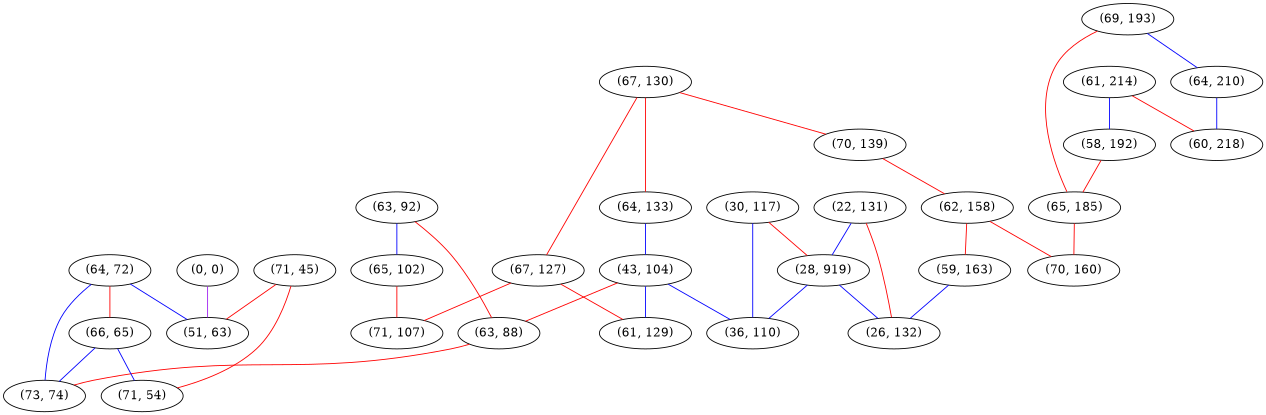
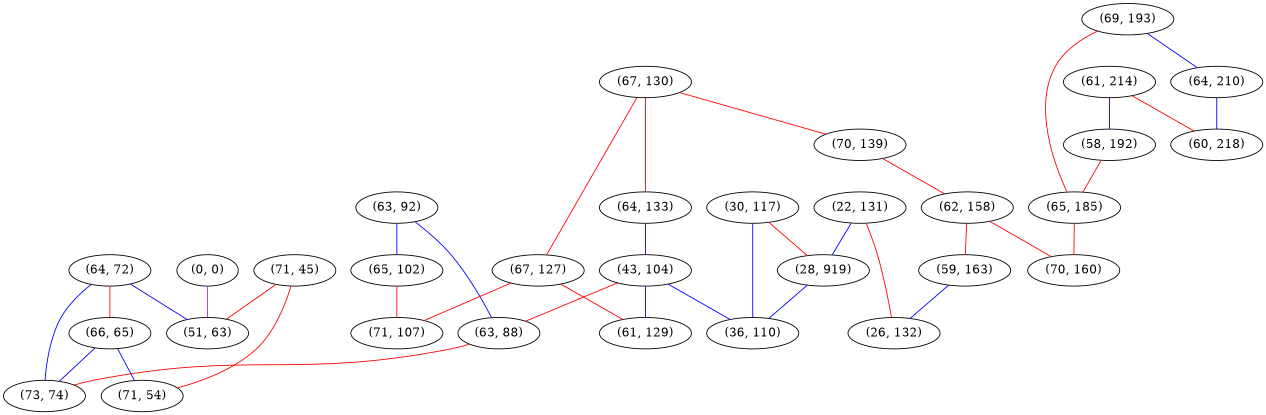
  graph {
    edge [color=red weight=1]
    "(63, 92)"
    "(63, 88)"
    "(65, 102)"
    "(73, 74)"
    "(71, 107)"
    "(67, 130)"
    "(70, 139)"
    "(67, 127)"
    "(64, 133)"
    "(62, 158)"
    "(61, 129)"
    "(43, 104)"
    n13 [label="(64, 72)"]
    "(66, 65)"
    "(51, 63)"
    "(71, 54)"
    n17 [label="(28, 919)"]
    "(30, 117)"
    "(36, 110)"
    "(26, 132)"
    "(59, 163)"
    "(70, 160)"
    "(71, 45)"
    "(61, 214)"
    "(58, 192)"
    "(60, 218)"
    "(65, 185)"
    "(64, 210)"
    "(69, 193)"
    "(22, 131)"
    "(0, 0)"
-   "(63, 92)" -- "(63, 88)"
+   "(63, 92)" -- "(63, 88)" [color=blue]
    "(63, 92)" -- "(65, 102)" [color=blue weight=3]
    "(63, 88)" -- "(73, 74)"
    "(65, 102)" -- "(71, 107)"
    "(67, 130)" -- "(70, 139)"
    "(67, 130)" -- "(67, 127)"
    "(67, 130)" -- "(64, 133)"
    "(70, 139)" -- "(62, 158)"
    "(67, 127)" -- "(71, 107)"
    "(67, 127)" -- "(61, 129)"
    "(64, 133)" -- "(43, 104)" [color=blue weight=3]
    "(62, 158)" -- "(59, 163)"
    "(62, 158)" -- "(70, 160)"
    "(43, 104)" -- "(63, 88)"
    "(43, 104)" -- "(61, 129)" [color=blue weight=3]
    "(43, 104)" -- "(36, 110)" [color=blue weight=3]
    n13 -- "(73, 74)" [color=blue weight=3]
    n13 -- "(66, 65)"
    n13 -- "(51, 63)" [color=blue weight=3]
    "(66, 65)" -- "(73, 74)" [color=blue weight=3]
    "(66, 65)" -- "(71, 54)" [color=blue weight=3]
    n17 -- "(36, 110)" [color=blue weight=3]
-   n17 -- "(26, 132)" [color=blue weight=3]
    "(30, 117)" -- n17
    "(30, 117)" -- "(36, 110)" [color=blue weight=3]
    "(59, 163)" -- "(26, 132)" [color=blue weight=3]
    "(71, 45)" -- "(51, 63)"
    "(71, 45)" -- "(71, 54)"
    "(61, 214)" -- "(58, 192)" [color=blue weight=3]
    "(61, 214)" -- "(60, 218)"
    "(58, 192)" -- "(65, 185)"
    "(65, 185)" -- "(70, 160)"
    "(64, 210)" -- "(60, 218)" [color=blue weight=3]
    "(69, 193)" -- "(65, 185)"
    "(69, 193)" -- "(64, 210)" [color=blue]
    "(22, 131)" -- n17 [color=blue weight=3]
    "(22, 131)" -- "(26, 132)"
    "(0, 0)" -- "(51, 63)" [color=purple weight=4]
  }
